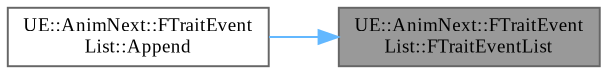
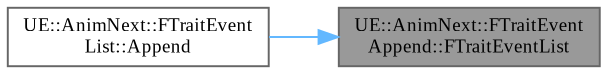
  digraph {
    rankdir=RL
    fontname="Liberation Serif"
    node [fontname="Liberation Serif" fontsize=10 shape=box style=filled]
-   n1 [color=gray40 fillcolor=grey60 fontcolor=black height=0.2 label="UE::AnimNext::FTraitEvent\lList::FTraitEventList" width=0.4]
+   n1 [color=gray40 fillcolor=grey60 fontcolor=black height=0.2 label="UE::AnimNext::FTraitEvent\lAppend::FTraitEventList" width=0.4]
    n2 [color=grey40 fillcolor=white height=0.2 label="UE::AnimNext::FTraitEvent\lList::Append" width=0.4]
    n1 -> n2 [color=steelblue1 dir=back fontname="Liberation Serif" fontsize=10 labelfontname=Helvetica labelfontsize=10 style=solid]
  }
